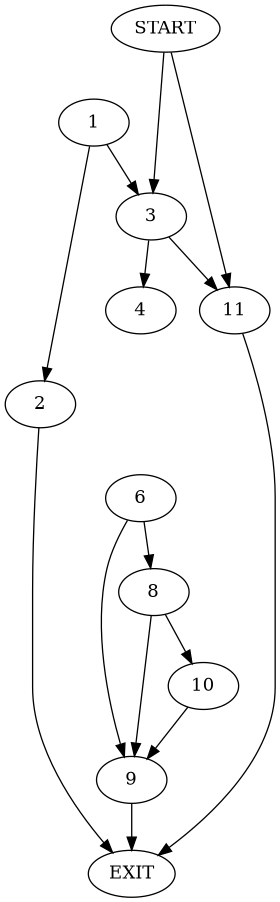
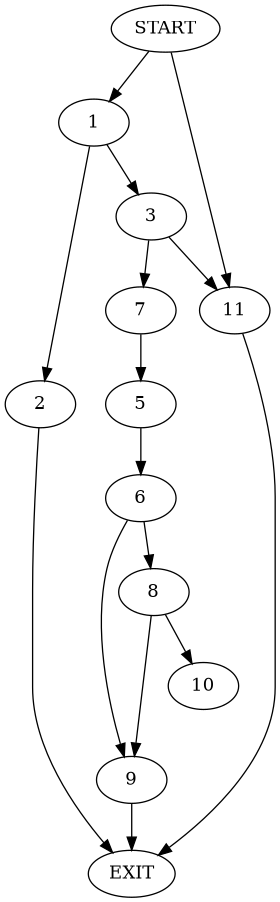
  digraph {
    n1 [label=START]
    1
    11
    2
    3
    n6 [label=EXIT]
-   4
+   4 [label=7]
+   5
    6
    8
    9
    10
-   n1 -> 3
+   n1 -> 1
    n1 -> 11
    1 -> 2
    1 -> 3
    11 -> n6
    2 -> n6
    3 -> 11
    3 -> 4
+   4 -> 5
+   5 -> 6
    6 -> 8
    6 -> 9
    8 -> 9
    8 -> 10
    9 -> n6
-   10 -> 9
  }
